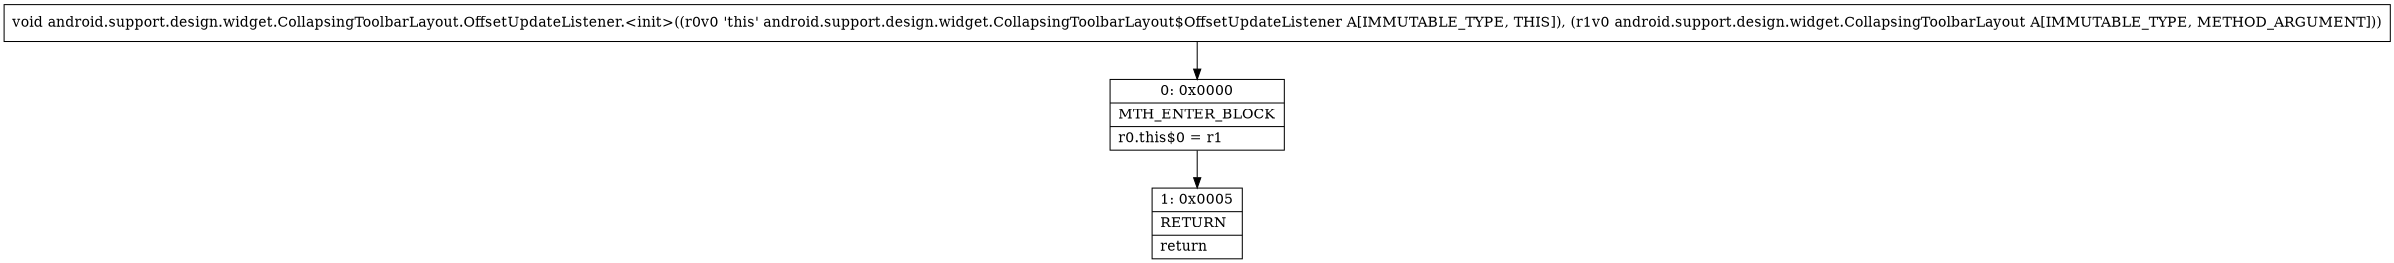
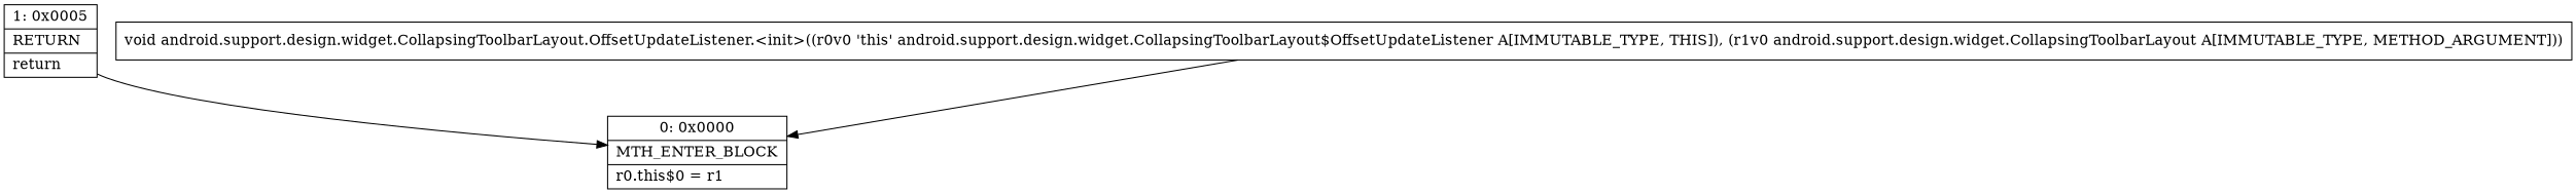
  digraph {
    node [shape=record]
    n1 [label="{0\:\ 0x0000|MTH_ENTER_BLOCK\l|r0.this$0 = r1\l}"]
    n2 [label="{1\:\ 0x0005|RETURN\l|return\l}"]
    n3 [label="{void android.support.design.widget.CollapsingToolbarLayout.OffsetUpdateListener.\<init\>((r0v0 'this' android.support.design.widget.CollapsingToolbarLayout$OffsetUpdateListener A[IMMUTABLE_TYPE, THIS]), (r1v0 android.support.design.widget.CollapsingToolbarLayout A[IMMUTABLE_TYPE, METHOD_ARGUMENT])) }"]
-   n1 -> n2
+   n2 -> n1
    n3 -> n1
  }
